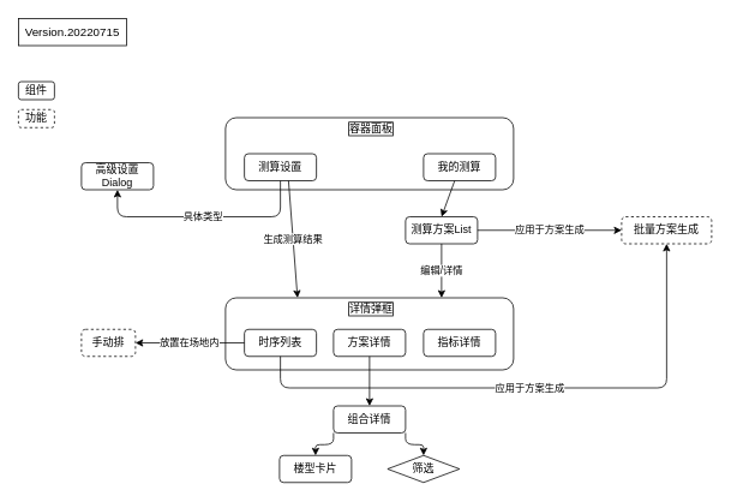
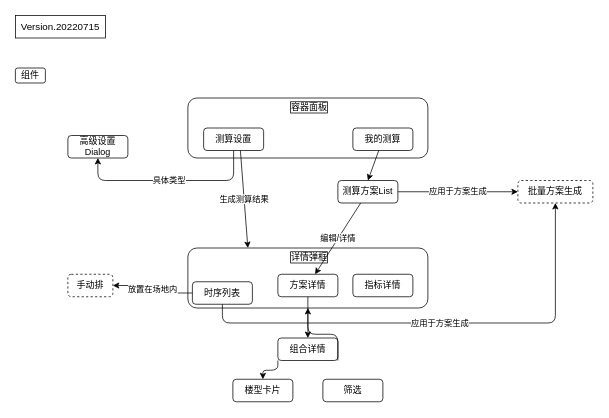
  <mxCell id="0" />
  <mxCell id="1" parent="0" />
  <mxCell id="2" value="容器面板" style="rounded=1;whiteSpace=wrap;html=1;fillColor=none;align=center;verticalAlign=top;spacing=0;spacingLeft=4;labelBorderColor=default;" parent="1" vertex="1"><mxGeometry x="250" y="130" width="320" height="80" as="geometry" /></mxCell>
  <mxCell id="3" value="Version.20220715" style="rounded=0;whiteSpace=wrap;html=1;labelBorderColor=none;fontSize=13;fillColor=none;" parent="1" vertex="1"><mxGeometry x="20" y="20" width="120" height="30" as="geometry" /></mxCell>
  <mxCell id="4" value="测算设置" style="rounded=1;whiteSpace=wrap;html=1;labelBorderColor=none;fillColor=none;" parent="1" vertex="1"><mxGeometry x="271" y="170" width="80" height="30" as="geometry" /></mxCell>
  <mxCell id="5" value="" style="edgeStyle=none;html=1;entryX=0.5;entryY=0;entryDx=0;entryDy=0;" parent="1" source="6" target="9" edge="1"><mxGeometry relative="1" as="geometry" /></mxCell>
  <mxCell id="6" value="我的测算" style="rounded=1;whiteSpace=wrap;html=1;labelBorderColor=none;fillColor=none;" parent="1" vertex="1"><mxGeometry x="470" y="170" width="80" height="30" as="geometry" /></mxCell>
- <mxCell id="7" value="编辑/详情" style="edgeStyle=none;html=1;entryX=0.75;entryY=0;entryDx=0;entryDy=0;" parent="1" source="9" target="14" edge="1"><mxGeometry relative="1" as="geometry" /></mxCell>
+ <mxCell id="7" value="编辑/详情" style="edgeStyle=none;html=1;" parent="1" source="9" target="16" edge="1"><mxGeometry relative="1" as="geometry" /></mxCell>
  <mxCell id="8" value="应用于方案生成" style="edgeStyle=none;html=1;entryX=0;entryY=0.5;entryDx=0;entryDy=0;" parent="1" source="9" target="18" edge="1"><mxGeometry relative="1" as="geometry"><mxPoint x="610" y="255" as="targetPoint" /></mxGeometry></mxCell>
  <mxCell id="9" value="测算方案List" style="rounded=1;whiteSpace=wrap;html=1;labelBorderColor=none;fillColor=none;" parent="1" vertex="1"><mxGeometry x="450" y="240" width="80" height="30" as="geometry" /></mxCell>
  <mxCell id="10" value="高级设置Dialog" style="rounded=1;whiteSpace=wrap;html=1;labelBorderColor=none;fillColor=none;" parent="1" vertex="1"><mxGeometry x="90" y="180" width="80" height="30" as="geometry" /></mxCell>
  <mxCell id="11" value="具体类型" style="edgeStyle=elbowEdgeStyle;elbow=vertical;endArrow=classic;html=1;exitX=0.5;exitY=1;exitDx=0;exitDy=0;entryX=0.5;entryY=1;entryDx=0;entryDy=0;" parent="1" source="4" target="10" edge="1"><mxGeometry width="50" height="50" relative="1" as="geometry"><mxPoint x="390" y="260" as="sourcePoint" /><mxPoint x="440" y="210" as="targetPoint" /><Array as="points"><mxPoint x="240" y="240" /></Array></mxGeometry></mxCell>
  <mxCell id="12" value="生成测算结果" style="elbow=vertical;endArrow=classic;html=1;entryX=0.25;entryY=0;entryDx=0;entryDy=0;" parent="1" target="14" edge="1"><mxGeometry width="50" height="50" relative="1" as="geometry"><mxPoint x="320" y="200" as="sourcePoint" /><mxPoint x="440" y="200" as="targetPoint" /></mxGeometry></mxCell>
  <mxCell id="13" value="" style="group" parent="1" vertex="1" connectable="0"><mxGeometry x="250" y="330" width="320" height="80" as="geometry" /></mxCell>
  <mxCell id="14" value="详情弹框" style="rounded=1;whiteSpace=wrap;html=1;fillColor=none;align=center;verticalAlign=top;spacing=0;spacingLeft=4;labelBorderColor=default;" parent="13" vertex="1"><mxGeometry width="320" height="80" as="geometry" /></mxCell>
- <mxCell id="15" value="时序列表" style="rounded=1;whiteSpace=wrap;html=1;labelBorderColor=none;fillColor=none;" parent="13" vertex="1"><mxGeometry x="21" y="35" width="80" height="30" as="geometry" /></mxCell>
+ <mxCell id="15" value="时序列表" style="rounded=1;whiteSpace=wrap;html=1;labelBorderColor=none;fillColor=none;" parent="13" vertex="1"><mxGeometry x="6" y="45" width="80" height="30" as="geometry" /></mxCell>
  <mxCell id="16" value="方案详情" style="rounded=1;whiteSpace=wrap;html=1;labelBorderColor=none;fillColor=none;" parent="13" vertex="1"><mxGeometry x="120" y="35" width="80" height="30" as="geometry" /></mxCell>
  <mxCell id="17" value="指标详情" style="rounded=1;whiteSpace=wrap;html=1;labelBorderColor=none;fillColor=none;" parent="13" vertex="1"><mxGeometry x="220" y="35" width="80" height="30" as="geometry" /></mxCell>
  <mxCell id="18" value="批量方案生成" style="text;html=1;strokeColor=default;fillColor=none;align=center;verticalAlign=middle;whiteSpace=wrap;rounded=1;labelBorderColor=none;dashed=1;" parent="1" vertex="1"><mxGeometry x="690" y="240" width="100" height="30" as="geometry" /></mxCell>
  <mxCell id="19" value="应用于方案生成" style="edgeStyle=elbowEdgeStyle;html=1;entryX=0.5;entryY=1;entryDx=0;entryDy=0;elbow=horizontal;exitX=0.5;exitY=1;exitDx=0;exitDy=0;" parent="1" source="15" target="18" edge="1"><mxGeometry relative="1" as="geometry"><Array as="points"><mxPoint x="520" y="430" /></Array></mxGeometry></mxCell>
  <mxCell id="20" value="手动排" style="text;html=1;strokeColor=default;fillColor=none;align=center;verticalAlign=middle;whiteSpace=wrap;rounded=1;labelBorderColor=none;dashed=1;" parent="1" vertex="1"><mxGeometry x="90" y="365" width="60" height="30" as="geometry" /></mxCell>
  <mxCell id="21" value="组件" style="rounded=1;whiteSpace=wrap;html=1;labelBorderColor=none;fillColor=none;" parent="1" vertex="1"><mxGeometry x="20" y="90" width="40" height="20" as="geometry" /></mxCell>
- <mxCell id="22" value="功能" style="text;html=1;strokeColor=default;fillColor=none;align=center;verticalAlign=middle;whiteSpace=wrap;rounded=1;labelBorderColor=none;dashed=1;" parent="1" vertex="1"><mxGeometry x="20" y="121" width="40" height="20" as="geometry" /></mxCell>
  <mxCell id="23" value="放置在场地内" style="edgeStyle=elbowEdgeStyle;html=1;entryX=1;entryY=0.5;entryDx=0;entryDy=0;" parent="1" source="15" target="20" edge="1"><mxGeometry relative="1" as="geometry"><mxPoint x="191" y="380" as="targetPoint" /></mxGeometry></mxCell>
- <mxCell id="24" style="edgeStyle=elbowEdgeStyle;html=1;exitX=1;exitY=1;exitDx=0;exitDy=0;entryX=0.5;entryY=0;entryDx=0;entryDy=0;elbow=vertical;" parent="1" source="26" target="29" edge="1"><mxGeometry relative="1" as="geometry" /></mxCell>
+ <mxCell id="24" style="edgeStyle=elbowEdgeStyle;html=1;exitX=1;exitY=1;exitDx=0;exitDy=0;elbow=vertical;" parent="1" source="26" target="14" edge="1"><mxGeometry relative="1" as="geometry" /></mxCell>
  <mxCell id="25" style="edgeStyle=elbowEdgeStyle;html=1;exitX=0;exitY=1;exitDx=0;exitDy=0;entryX=0.5;entryY=0;entryDx=0;entryDy=0;elbow=vertical;" parent="1" source="26" target="28" edge="1"><mxGeometry relative="1" as="geometry" /></mxCell>
  <mxCell id="26" value="组合详情" style="rounded=1;whiteSpace=wrap;html=1;labelBorderColor=none;fillColor=none;" parent="1" vertex="1"><mxGeometry x="370" y="450" width="80" height="30" as="geometry" /></mxCell>
  <mxCell id="27" value="" style="edgeStyle=elbowEdgeStyle;html=1;" parent="1" source="16" target="26" edge="1"><mxGeometry relative="1" as="geometry" /></mxCell>
  <mxCell id="28" value="楼型卡片" style="rounded=1;whiteSpace=wrap;html=1;labelBorderColor=none;fillColor=none;" parent="1" vertex="1"><mxGeometry x="310" y="505" width="80" height="30" as="geometry" /></mxCell>
- <mxCell id="29" value="筛选" style="rhombus;whiteSpace=wrap;html=1;labelBorderColor=none;fillColor=none;" parent="1" vertex="1"><mxGeometry x="430" y="505" width="80" height="30" as="geometry" /></mxCell>
+ <mxCell id="29" value="筛选" style="rounded=1;whiteSpace=wrap;html=1;labelBorderColor=none;fillColor=none;" parent="1" vertex="1"><mxGeometry x="430" y="505" width="80" height="30" as="geometry" /></mxCell>
